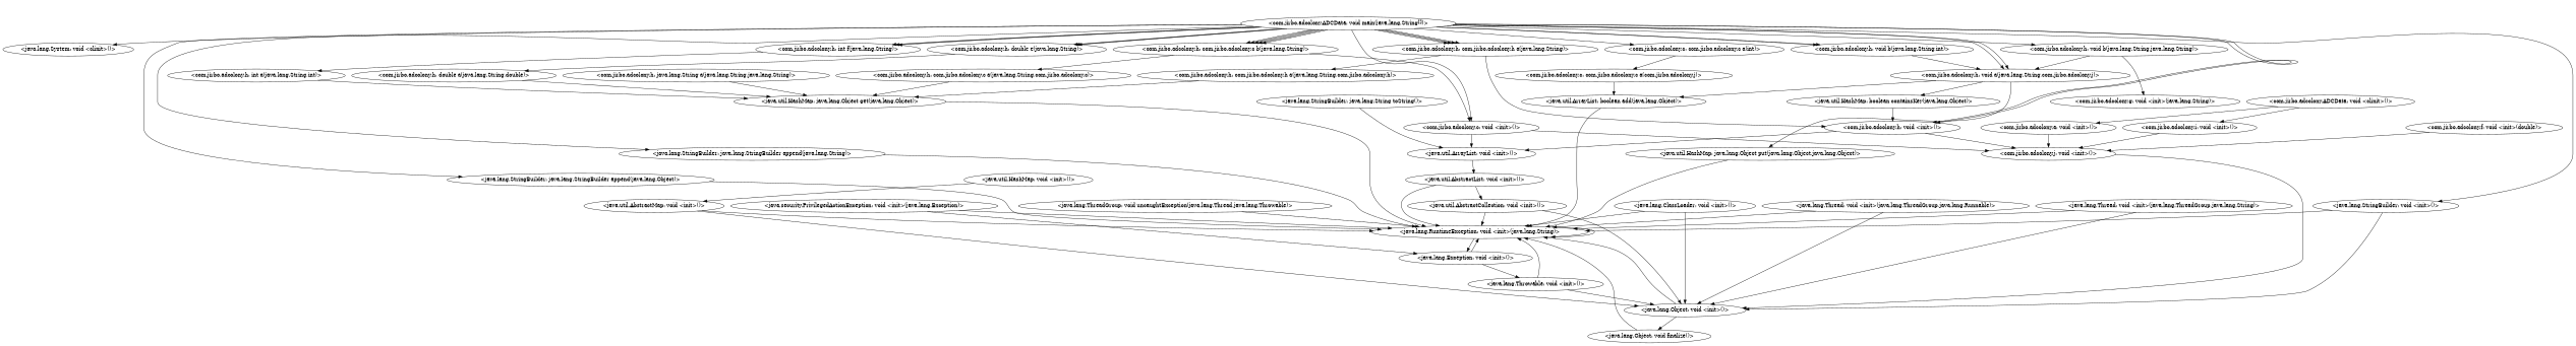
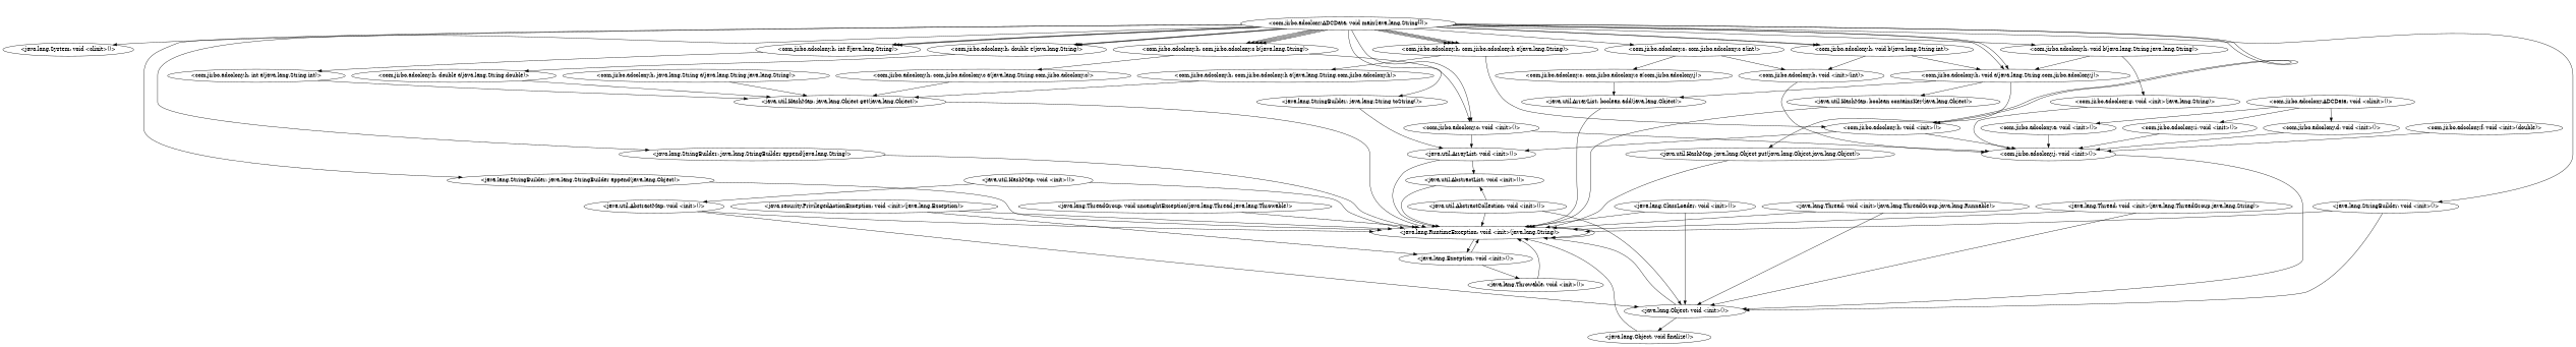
  digraph {
    fontname="DejaVu Serif"
    node [fontname="DejaVu Serif"]
    edge [fontname="DejaVu Serif"]
    "<com.jirbo.adcolony.ADCData: void main(java.lang.String[])>"
    "<java.lang.System: void <clinit>()>"
    "<java.lang.StringBuilder: void <init>()>"
    "<com.jirbo.adcolony.h: void <init>()>"
    "<com.jirbo.adcolony.c: void <init>()>"
    "<java.lang.StringBuilder: java.lang.StringBuilder append(java.lang.String)>"
    "<java.lang.StringBuilder: java.lang.StringBuilder append(java.lang.Object)>"
    "<java.lang.StringBuilder: java.lang.String toString()>"
    "<com.jirbo.adcolony.h: void b(java.lang.String,int)>"
    "<com.jirbo.adcolony.h: void a(java.lang.String,com.jirbo.adcolony.j)>"
    "<com.jirbo.adcolony.c: com.jirbo.adcolony.c a(int)>"
    "<com.jirbo.adcolony.h: void b(java.lang.String,java.lang.String)>"
    "<com.jirbo.adcolony.h: com.jirbo.adcolony.h a(java.lang.String)>"
    "<com.jirbo.adcolony.h: com.jirbo.adcolony.c b(java.lang.String)>"
    "<com.jirbo.adcolony.h: int f(java.lang.String)>"
    "<com.jirbo.adcolony.h: double e(java.lang.String)>"
    "<java.lang.RuntimeException: void <init>(java.lang.String)>"
    "<java.lang.Object: void <init>()>"
    "<com.jirbo.adcolony.j: void <init>()>"
    "<java.util.ArrayList: void <init>()>"
+   "<com.jirbo.adcolony.b: void <init>(int)>"
    "<java.util.ArrayList: boolean add(java.lang.Object)>"
    "<java.util.HashMap: boolean containsKey(java.lang.Object)>"
    "<java.util.HashMap: java.lang.Object put(java.lang.Object,java.lang.Object)>"
    "<com.jirbo.adcolony.c: com.jirbo.adcolony.c a(com.jirbo.adcolony.j)>"
    "<com.jirbo.adcolony.g: void <init>(java.lang.String)>"
    "<com.jirbo.adcolony.h: com.jirbo.adcolony.h a(java.lang.String,com.jirbo.adcolony.h)>"
    "<com.jirbo.adcolony.h: com.jirbo.adcolony.c a(java.lang.String,com.jirbo.adcolony.c)>"
    "<com.jirbo.adcolony.h: int a(java.lang.String,int)>"
    "<com.jirbo.adcolony.h: double a(java.lang.String,double)>"
    "<java.lang.Exception: void <init>()>"
    "<java.lang.Object: void finalize()>"
    "<java.util.AbstractList: void <init>()>"
    "<java.util.HashMap: void <init>()>"
    "<java.util.AbstractMap: void <init>()>"
    "<com.jirbo.adcolony.ADCData: void <clinit>()>"
    "<com.jirbo.adcolony.i: void <init>()>"
+   "<com.jirbo.adcolony.d: void <init>()>"
    "<com.jirbo.adcolony.a: void <init>()>"
    "<java.lang.ThreadGroup: void uncaughtException(java.lang.Thread,java.lang.Throwable)>"
    "<java.lang.Throwable: void <init>()>"
    "<java.lang.ClassLoader: void <init>()>"
    "<java.security.PrivilegedActionException: void <init>(java.lang.Exception)>"
    "<java.lang.Thread: void <init>(java.lang.ThreadGroup,java.lang.Runnable)>"
    "<java.lang.Thread: void <init>(java.lang.ThreadGroup,java.lang.String)>"
    "<java.util.AbstractCollection: void <init>()>"
    "<com.jirbo.adcolony.f: void <init>(double)>"
    "<java.util.HashMap: java.lang.Object get(java.lang.Object)>"
    "<com.jirbo.adcolony.h: java.lang.String a(java.lang.String,java.lang.String)>"
    "<com.jirbo.adcolony.ADCData: void main(java.lang.String[])>" -> "<java.lang.System: void <clinit>()>"
    "<com.jirbo.adcolony.ADCData: void main(java.lang.String[])>" -> "<java.lang.StringBuilder: void <init>()>"
    "<com.jirbo.adcolony.ADCData: void main(java.lang.String[])>" -> "<com.jirbo.adcolony.h: void <init>()>"
    "<com.jirbo.adcolony.ADCData: void main(java.lang.String[])>" -> "<com.jirbo.adcolony.h: void <init>()>"
    "<com.jirbo.adcolony.ADCData: void main(java.lang.String[])>" -> "<com.jirbo.adcolony.c: void <init>()>"
    "<com.jirbo.adcolony.ADCData: void main(java.lang.String[])>" -> "<java.lang.StringBuilder: java.lang.StringBuilder append(java.lang.String)>"
    "<com.jirbo.adcolony.ADCData: void main(java.lang.String[])>" -> "<java.lang.StringBuilder: java.lang.StringBuilder append(java.lang.Object)>"
+   "<com.jirbo.adcolony.ADCData: void main(java.lang.String[])>" -> "<java.lang.StringBuilder: java.lang.String toString()>"
    "<com.jirbo.adcolony.ADCData: void main(java.lang.String[])>" -> "<com.jirbo.adcolony.h: void b(java.lang.String,int)>"
    "<com.jirbo.adcolony.ADCData: void main(java.lang.String[])>" -> "<com.jirbo.adcolony.h: void b(java.lang.String,int)>"
    "<com.jirbo.adcolony.ADCData: void main(java.lang.String[])>" -> "<com.jirbo.adcolony.h: void a(java.lang.String,com.jirbo.adcolony.j)>"
    "<com.jirbo.adcolony.ADCData: void main(java.lang.String[])>" -> "<com.jirbo.adcolony.h: void a(java.lang.String,com.jirbo.adcolony.j)>"
    "<com.jirbo.adcolony.ADCData: void main(java.lang.String[])>" -> "<com.jirbo.adcolony.c: com.jirbo.adcolony.c a(int)>"
    "<com.jirbo.adcolony.ADCData: void main(java.lang.String[])>" -> "<com.jirbo.adcolony.h: void b(java.lang.String,java.lang.String)>"
    "<com.jirbo.adcolony.ADCData: void main(java.lang.String[])>" -> "<com.jirbo.adcolony.h: com.jirbo.adcolony.h a(java.lang.String)>"
    "<com.jirbo.adcolony.ADCData: void main(java.lang.String[])>" -> "<com.jirbo.adcolony.h: com.jirbo.adcolony.h a(java.lang.String)>"
    "<com.jirbo.adcolony.ADCData: void main(java.lang.String[])>" -> "<com.jirbo.adcolony.h: com.jirbo.adcolony.h a(java.lang.String)>"
    "<com.jirbo.adcolony.ADCData: void main(java.lang.String[])>" -> "<com.jirbo.adcolony.h: com.jirbo.adcolony.h a(java.lang.String)>"
    "<com.jirbo.adcolony.ADCData: void main(java.lang.String[])>" -> "<com.jirbo.adcolony.h: com.jirbo.adcolony.c b(java.lang.String)>"
    "<com.jirbo.adcolony.ADCData: void main(java.lang.String[])>" -> "<com.jirbo.adcolony.h: com.jirbo.adcolony.c b(java.lang.String)>"
    "<com.jirbo.adcolony.ADCData: void main(java.lang.String[])>" -> "<com.jirbo.adcolony.h: com.jirbo.adcolony.c b(java.lang.String)>"
    "<com.jirbo.adcolony.ADCData: void main(java.lang.String[])>" -> "<com.jirbo.adcolony.h: com.jirbo.adcolony.c b(java.lang.String)>"
    "<com.jirbo.adcolony.ADCData: void main(java.lang.String[])>" -> "<com.jirbo.adcolony.h: com.jirbo.adcolony.c b(java.lang.String)>"
    "<com.jirbo.adcolony.ADCData: void main(java.lang.String[])>" -> "<com.jirbo.adcolony.h: int f(java.lang.String)>"
    "<com.jirbo.adcolony.ADCData: void main(java.lang.String[])>" -> "<com.jirbo.adcolony.h: int f(java.lang.String)>"
    "<com.jirbo.adcolony.ADCData: void main(java.lang.String[])>" -> "<com.jirbo.adcolony.h: int f(java.lang.String)>"
    "<com.jirbo.adcolony.ADCData: void main(java.lang.String[])>" -> "<com.jirbo.adcolony.h: double e(java.lang.String)>"
    "<com.jirbo.adcolony.ADCData: void main(java.lang.String[])>" -> "<com.jirbo.adcolony.h: double e(java.lang.String)>"
    "<com.jirbo.adcolony.ADCData: void main(java.lang.String[])>" -> "<com.jirbo.adcolony.h: double e(java.lang.String)>"
    "<java.lang.StringBuilder: void <init>()>" -> "<java.lang.RuntimeException: void <init>(java.lang.String)>"
    "<java.lang.StringBuilder: void <init>()>" -> "<java.lang.Object: void <init>()>"
    "<com.jirbo.adcolony.h: void <init>()>" -> "<com.jirbo.adcolony.j: void <init>()>"
    "<com.jirbo.adcolony.h: void <init>()>" -> "<java.util.ArrayList: void <init>()>"
    "<com.jirbo.adcolony.c: void <init>()>" -> "<com.jirbo.adcolony.j: void <init>()>"
    "<com.jirbo.adcolony.c: void <init>()>" -> "<java.util.ArrayList: void <init>()>"
    "<java.lang.StringBuilder: java.lang.StringBuilder append(java.lang.String)>" -> "<java.lang.RuntimeException: void <init>(java.lang.String)>"
    "<java.lang.StringBuilder: java.lang.StringBuilder append(java.lang.Object)>" -> "<java.lang.RuntimeException: void <init>(java.lang.String)>"
    "<java.lang.StringBuilder: java.lang.String toString()>" -> "<java.util.ArrayList: void <init>()>"
    "<com.jirbo.adcolony.h: void b(java.lang.String,int)>" -> "<com.jirbo.adcolony.h: void a(java.lang.String,com.jirbo.adcolony.j)>"
+   "<com.jirbo.adcolony.h: void b(java.lang.String,int)>" -> "<com.jirbo.adcolony.b: void <init>(int)>"
    "<com.jirbo.adcolony.h: void a(java.lang.String,com.jirbo.adcolony.j)>" -> "<java.util.ArrayList: boolean add(java.lang.Object)>"
    "<com.jirbo.adcolony.h: void a(java.lang.String,com.jirbo.adcolony.j)>" -> "<java.util.HashMap: boolean containsKey(java.lang.Object)>"
    "<com.jirbo.adcolony.h: void a(java.lang.String,com.jirbo.adcolony.j)>" -> "<java.util.HashMap: java.lang.Object put(java.lang.Object,java.lang.Object)>"
+   "<com.jirbo.adcolony.c: com.jirbo.adcolony.c a(int)>" -> "<com.jirbo.adcolony.b: void <init>(int)>"
    "<com.jirbo.adcolony.c: com.jirbo.adcolony.c a(int)>" -> "<com.jirbo.adcolony.c: com.jirbo.adcolony.c a(com.jirbo.adcolony.j)>"
    "<com.jirbo.adcolony.h: void b(java.lang.String,java.lang.String)>" -> "<com.jirbo.adcolony.h: void a(java.lang.String,com.jirbo.adcolony.j)>"
    "<com.jirbo.adcolony.h: void b(java.lang.String,java.lang.String)>" -> "<com.jirbo.adcolony.g: void <init>(java.lang.String)>"
    "<com.jirbo.adcolony.h: com.jirbo.adcolony.h a(java.lang.String)>" -> "<com.jirbo.adcolony.h: void <init>()>"
    "<com.jirbo.adcolony.h: com.jirbo.adcolony.h a(java.lang.String)>" -> "<com.jirbo.adcolony.h: com.jirbo.adcolony.h a(java.lang.String,com.jirbo.adcolony.h)>"
    "<com.jirbo.adcolony.h: com.jirbo.adcolony.c b(java.lang.String)>" -> "<com.jirbo.adcolony.c: void <init>()>"
    "<com.jirbo.adcolony.h: com.jirbo.adcolony.c b(java.lang.String)>" -> "<com.jirbo.adcolony.h: com.jirbo.adcolony.c a(java.lang.String,com.jirbo.adcolony.c)>"
    "<com.jirbo.adcolony.h: int f(java.lang.String)>" -> "<com.jirbo.adcolony.h: int a(java.lang.String,int)>"
    "<com.jirbo.adcolony.h: double e(java.lang.String)>" -> "<com.jirbo.adcolony.h: double a(java.lang.String,double)>"
    "<java.lang.RuntimeException: void <init>(java.lang.String)>" -> "<java.lang.RuntimeException: void <init>(java.lang.String)>"
    "<java.lang.RuntimeException: void <init>(java.lang.String)>" -> "<java.lang.Exception: void <init>()>"
    "<java.lang.Object: void <init>()>" -> "<java.lang.RuntimeException: void <init>(java.lang.String)>"
    "<java.lang.Object: void <init>()>" -> "<java.lang.Object: void finalize()>"
    "<com.jirbo.adcolony.j: void <init>()>" -> "<java.lang.Object: void <init>()>"
+   "<java.util.ArrayList: void <init>()>" -> "<java.lang.RuntimeException: void <init>(java.lang.String)>"
    "<java.util.ArrayList: void <init>()>" -> "<java.util.AbstractList: void <init>()>"
+   "<com.jirbo.adcolony.b: void <init>(int)>" -> "<com.jirbo.adcolony.j: void <init>()>"
    "<java.util.ArrayList: boolean add(java.lang.Object)>" -> "<java.lang.RuntimeException: void <init>(java.lang.String)>"
-   "<java.util.HashMap: boolean containsKey(java.lang.Object)>" -> "<com.jirbo.adcolony.h: void <init>()>"
+   "<java.util.HashMap: boolean containsKey(java.lang.Object)>" -> "<java.lang.RuntimeException: void <init>(java.lang.String)>"
    "<java.util.HashMap: java.lang.Object put(java.lang.Object,java.lang.Object)>" -> "<java.lang.RuntimeException: void <init>(java.lang.String)>"
    "<com.jirbo.adcolony.c: com.jirbo.adcolony.c a(com.jirbo.adcolony.j)>" -> "<java.util.ArrayList: boolean add(java.lang.Object)>"
+   "<com.jirbo.adcolony.g: void <init>(java.lang.String)>" -> "<com.jirbo.adcolony.j: void <init>()>"
    "<com.jirbo.adcolony.h: com.jirbo.adcolony.h a(java.lang.String,com.jirbo.adcolony.h)>" -> "<java.util.HashMap: java.lang.Object get(java.lang.Object)>"
    "<com.jirbo.adcolony.h: com.jirbo.adcolony.c a(java.lang.String,com.jirbo.adcolony.c)>" -> "<java.util.HashMap: java.lang.Object get(java.lang.Object)>"
    "<com.jirbo.adcolony.h: int a(java.lang.String,int)>" -> "<java.util.HashMap: java.lang.Object get(java.lang.Object)>"
    "<com.jirbo.adcolony.h: double a(java.lang.String,double)>" -> "<java.util.HashMap: java.lang.Object get(java.lang.Object)>"
    "<java.lang.Exception: void <init>()>" -> "<java.lang.RuntimeException: void <init>(java.lang.String)>"
    "<java.lang.Exception: void <init>()>" -> "<java.lang.Throwable: void <init>()>"
    "<java.lang.Object: void finalize()>" -> "<java.lang.RuntimeException: void <init>(java.lang.String)>"
    "<java.util.AbstractList: void <init>()>" -> "<java.lang.RuntimeException: void <init>(java.lang.String)>"
-   "<java.util.AbstractList: void <init>()>" -> "<java.util.AbstractCollection: void <init>()>"
+   "<java.util.AbstractCollection: void <init>()>" -> "<java.util.AbstractList: void <init>()>"
+   "<java.util.HashMap: void <init>()>" -> "<java.lang.RuntimeException: void <init>(java.lang.String)>"
    "<java.util.HashMap: void <init>()>" -> "<java.util.AbstractMap: void <init>()>"
    "<java.util.AbstractMap: void <init>()>" -> "<java.lang.RuntimeException: void <init>(java.lang.String)>"
    "<java.util.AbstractMap: void <init>()>" -> "<java.lang.Object: void <init>()>"
    "<com.jirbo.adcolony.ADCData: void <clinit>()>" -> "<com.jirbo.adcolony.i: void <init>()>"
+   "<com.jirbo.adcolony.ADCData: void <clinit>()>" -> "<com.jirbo.adcolony.d: void <init>()>"
    "<com.jirbo.adcolony.ADCData: void <clinit>()>" -> "<com.jirbo.adcolony.a: void <init>()>"
    "<com.jirbo.adcolony.i: void <init>()>" -> "<com.jirbo.adcolony.j: void <init>()>"
+   "<com.jirbo.adcolony.d: void <init>()>" -> "<com.jirbo.adcolony.j: void <init>()>"
    "<com.jirbo.adcolony.a: void <init>()>" -> "<com.jirbo.adcolony.j: void <init>()>"
    "<java.lang.ThreadGroup: void uncaughtException(java.lang.Thread,java.lang.Throwable)>" -> "<java.lang.RuntimeException: void <init>(java.lang.String)>"
    "<java.lang.Throwable: void <init>()>" -> "<java.lang.RuntimeException: void <init>(java.lang.String)>"
-   "<java.lang.Throwable: void <init>()>" -> "<java.lang.Object: void <init>()>"
    "<java.lang.ClassLoader: void <init>()>" -> "<java.lang.RuntimeException: void <init>(java.lang.String)>"
    "<java.lang.ClassLoader: void <init>()>" -> "<java.lang.Object: void <init>()>"
    "<java.security.PrivilegedActionException: void <init>(java.lang.Exception)>" -> "<java.lang.RuntimeException: void <init>(java.lang.String)>"
    "<java.security.PrivilegedActionException: void <init>(java.lang.Exception)>" -> "<java.lang.Exception: void <init>()>"
    "<java.lang.Thread: void <init>(java.lang.ThreadGroup,java.lang.Runnable)>" -> "<java.lang.RuntimeException: void <init>(java.lang.String)>"
    "<java.lang.Thread: void <init>(java.lang.ThreadGroup,java.lang.Runnable)>" -> "<java.lang.Object: void <init>()>"
    "<java.lang.Thread: void <init>(java.lang.ThreadGroup,java.lang.String)>" -> "<java.lang.RuntimeException: void <init>(java.lang.String)>"
    "<java.lang.Thread: void <init>(java.lang.ThreadGroup,java.lang.String)>" -> "<java.lang.Object: void <init>()>"
    "<java.util.AbstractCollection: void <init>()>" -> "<java.lang.RuntimeException: void <init>(java.lang.String)>"
    "<java.util.AbstractCollection: void <init>()>" -> "<java.lang.Object: void <init>()>"
    "<com.jirbo.adcolony.f: void <init>(double)>" -> "<com.jirbo.adcolony.j: void <init>()>"
    "<java.util.HashMap: java.lang.Object get(java.lang.Object)>" -> "<java.lang.RuntimeException: void <init>(java.lang.String)>"
    "<com.jirbo.adcolony.h: java.lang.String a(java.lang.String,java.lang.String)>" -> "<java.util.HashMap: java.lang.Object get(java.lang.Object)>"
  }
